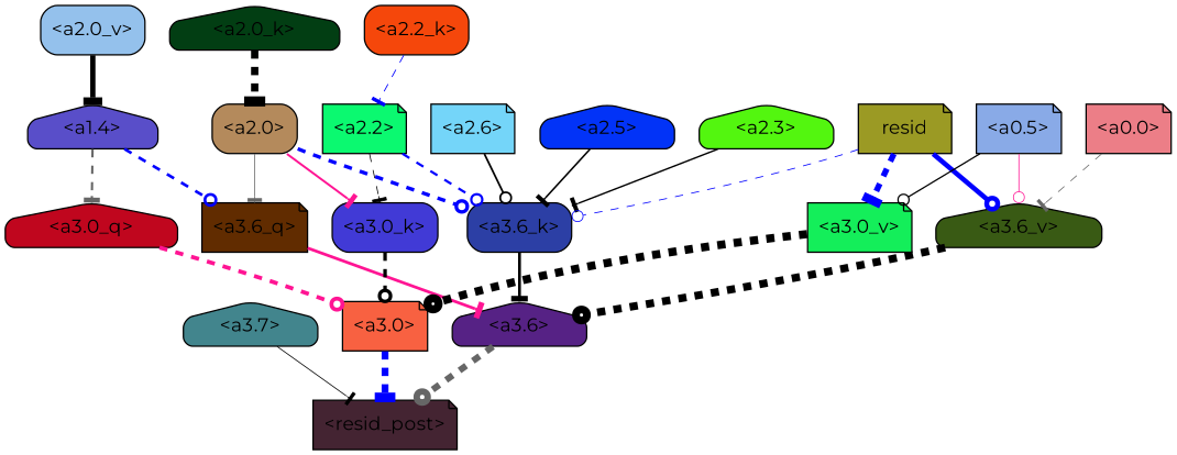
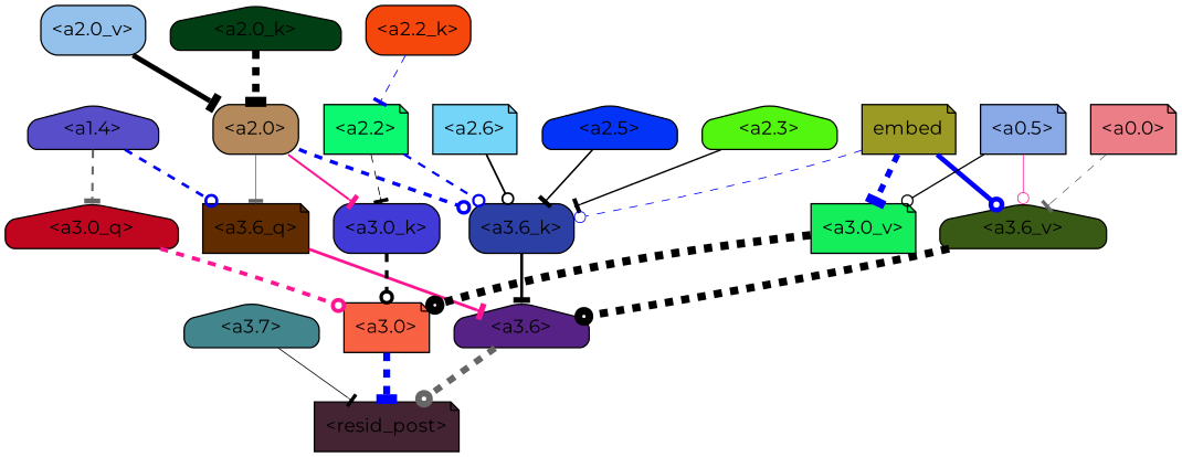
  strict digraph {
    fontname=Montserrat
    splines=true
    node [color=black fontname=Montserrat shape=note style="filled, rounded"]
    edge [arrowhead=tee color=black fontname=Montserrat penwidth=0.6 style=dashed]
    "<a3.7>" [fillcolor="#42858d" shape=house]
    "<resid_post>" [fillcolor="#442432"]
    "<a3.6>" [fillcolor="#562285" shape=house]
    "<a3.0>" [fillcolor="#f86141"]
    "<a3.6_q>" [fillcolor="#612c00"]
    "<a3.0_q>" [fillcolor="#c0061e" shape=house]
    "<a3.6_k>" [fillcolor="#2c3fa5" shape=box]
    "<a3.0_k>" [fillcolor="#413ad6" shape=box]
    "<a3.6_v>" [fillcolor="#395a14" shape=house]
    "<a3.0_v>" [fillcolor="#14ee5a"]
    "<a2.0>" [fillcolor="#b48a5c" shape=box]
    "<a1.4>" [fillcolor="#594ec9" shape=house]
    "<a2.6>" [fillcolor="#74d5f9"]
    "<a2.5>" [fillcolor="#0233f7" shape=house]
    "<a2.3>" [fillcolor="#53f60f" shape=house]
    "<a2.2>" [fillcolor="#0bf970"]
-   embed [fillcolor="#9b9a24" label=resid]
+   embed [fillcolor="#9b9a24"]
    "<a0.5>" [fillcolor="#89aae7"]
    "<a0.0>" [fillcolor="#ec7e87"]
    "<a2.2_k>" [fillcolor="#f5470b" shape=box]
    "<a2.0_k>" [fillcolor="#023e13" shape=house]
    "<a2.0_v>" [fillcolor="#94c1ec" shape=box]
    "<a3.7>" -> "<resid_post>" [style=solid]
    "<a3.6>" -> "<resid_post>" [arrowhead=odot color=gray40 penwidth=4.748674273490906]
    "<a3.0>" -> "<resid_post>" [color=blue penwidth=5.004031300544739]
    "<a3.6_q>" -> "<a3.6>" [color=deeppink penwidth=2.1656854450702667 style=solid]
    "<a3.0_q>" -> "<a3.0>" [arrowhead=odot color=deeppink penwidth=2.95696559548378]
    "<a3.6_k>" -> "<a3.6>" [penwidth=2.086437076330185 style=solid]
    "<a3.0_k>" -> "<a3.0>" [arrowhead=odot penwidth=2.5988530814647675]
    "<a3.6_v>" -> "<a3.6>" [arrowhead=odot penwidth=5.669987380504608]
    "<a3.0_v>" -> "<a3.0>" [arrowhead=odot penwidth=5.9515902400016785]
    "<a2.0>" -> "<a3.6_q>" [color=gray40 style=solid]
    "<a2.0>" -> "<a3.6_k>" [arrowhead=odot color=blue penwidth=2.6423546075820923]
    "<a2.0>" -> "<a3.0_k>" [color=deeppink penwidth=1.5482127666473389 style=solid]
    "<a1.4>" -> "<a3.6_q>" [arrowhead=odot color=blue penwidth=2.1035547256469727]
    "<a1.4>" -> "<a3.0_q>" [color=gray40 penwidth=1.6541699171066284]
    "<a2.6>" -> "<a3.6_k>" [arrowhead=odot penwidth=1.3718644380569458 style=solid]
    "<a2.5>" -> "<a3.6_k>" [penwidth=1.231603980064392 style=solid]
    "<a2.3>" -> "<a3.6_k>" [penwidth=1.1117559671401978 style=solid]
    "<a2.2>" -> "<a3.6_k>" [arrowhead=odot color=blue penwidth=1.7315057516098022]
    "<a2.2>" -> "<a3.0_k>"
    embed -> "<a3.6_k>" [arrowhead=odot color=blue penwidth=0.6229734420776367]
    embed -> "<a3.6_v>" [arrowhead=odot color=blue penwidth=3.56406831741333 style=solid]
    embed -> "<a3.0_v>" [color=blue penwidth=4.293717980384827]
    "<a0.5>" -> "<a3.6_v>" [arrowhead=odot color=deeppink style=solid]
    "<a0.5>" -> "<a3.0_v>" [arrowhead=odot penwidth=0.9916514158248901 style=solid]
    "<a0.0>" -> "<a3.6_v>" [color=gray40]
    "<a2.2_k>" -> "<a2.2>" [color=blue penwidth=0.6648573875427246]
    "<a2.0_k>" -> "<a2.0>" [penwidth=5.364346981048584]
-   "<a2.0_v>" -> "<a1.4>" [penwidth=3.76983106136322 style=solid]
+   "<a2.0_v>" -> "<a2.0>" [penwidth=3.76983106136322 style=solid]
  }
